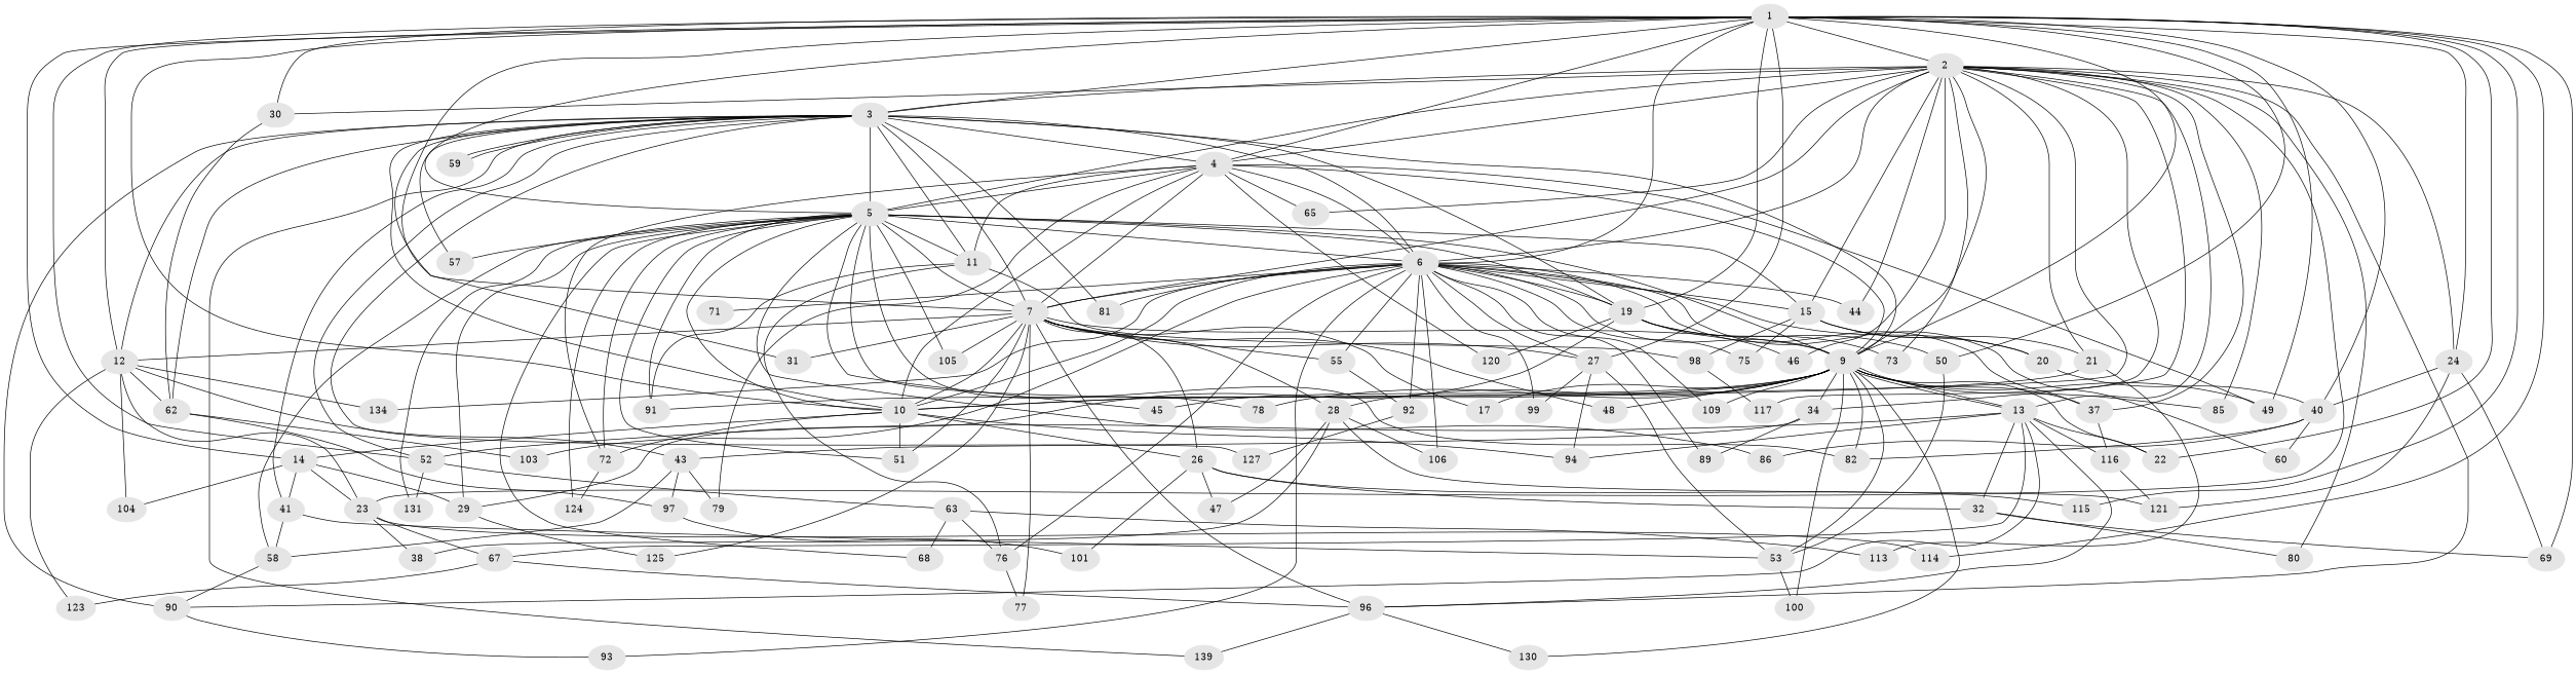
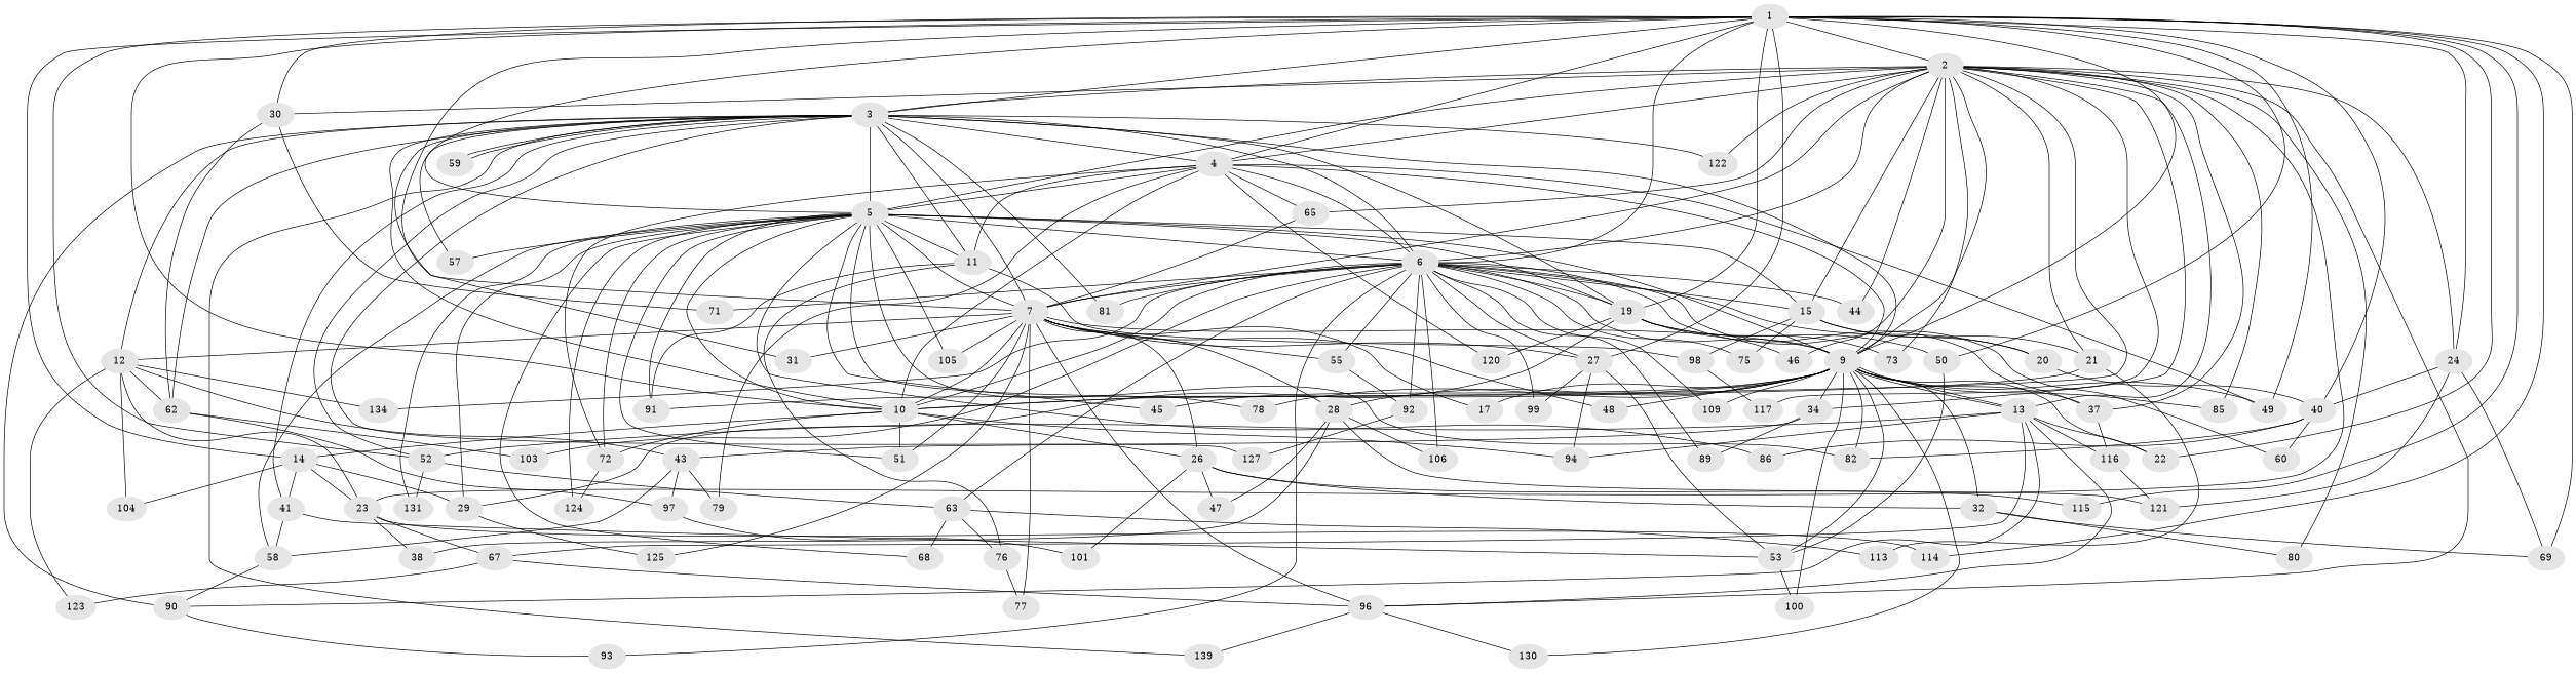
  graph {
    node [color=gray90 style=filled]
    1 [super="+33"]
    2 [super="+39"]
    3 [super="+36"]
    4 [super="+16"]
    5 [super="+8"]
    6 [super="+25"]
    7 [super="+64"]
    9 [super="+74"]
    10 [super="+35"]
    12 [super="+113"]
    14 [super="+42"]
    19 [super="+102"]
    22 [super="+112"]
    24
    27 [super="+129"]
    30
    40 [super="+70"]
    49 [super="+135"]
    50
    52 [super="+110"]
    69
    114
    115
    13 [super="+54"]
    15 [super="+18"]
    21 [super="+111"]
    23 [super="+128"]
    34
    37 [super="+61"]
    44
    46
    65
    73
    80
    85
    96 [super="+130"]
    117
+   122
    11 [super="+87"]
    31
    41 [super="+83"]
    57
    59
    62 [super="+88"]
    81
    90
    127
    139
    72 [super="+84"]
    79
    120
    29 [super="+136"]
    45
    51
    58 [super="+137"]
    68
    78
    82 [super="+108"]
    86
    91
    105
    124
    131
    20
    55
    60
    63
    71
    75
    89
    92
    93
    99
    103
    106
    109
    134
    17
    26
    28 [super="+126"]
    48
    77 [super="+133"]
    125
    32 [super="+95"]
    53 [super="+66"]
    100
    n87 [label=130]
    94 [super="+119"]
    43 [super="+107"]
    104
    123
    121
    67 [super="+138"]
    116
    98
    n96 [label=113]
    38
    76
    97
    47
    101
    1 -- 2
    1 -- 3
    1 -- 4
    1 -- 5 [weight=2]
    1 -- 6
    1 -- 7
    1 -- 9
    1 -- 10
-   1 -- 12
    1 -- 14
    1 -- 19
    1 -- 22
    1 -- 24
    1 -- 27
    1 -- 30
    1 -- 40
    1 -- 49
    1 -- 50
    1 -- 52
    1 -- 69
    1 -- 114 [weight=2]
    1 -- 115
    2 -- 3
    2 -- 4
    2 -- 5 [weight=3]
    2 -- 6
    2 -- 7
    2 -- 9
    2 -- 10
    2 -- 24
    2 -- 30
    2 -- 13
    2 -- 15
    2 -- 21
    2 -- 23
    2 -- 34
    2 -- 37
    2 -- 44
    2 -- 46
    2 -- 65
    2 -- 73
    2 -- 80
    2 -- 85
    2 -- 96
    2 -- 117
+   2 -- 122
    3 -- 4
    3 -- 5 [weight=2]
    3 -- 6 [weight=2]
    3 -- 7
    3 -- 9 [weight=2]
    3 -- 10
    3 -- 12
    3 -- 19
    3 -- 52
+   3 -- 122
    3 -- 11
    3 -- 31
    3 -- 41
    3 -- 57
    3 -- 59
    3 -- 59
    3 -- 62
    3 -- 81
    3 -- 90
    3 -- 127
    3 -- 139
    4 -- 5 [weight=2]
    4 -- 6
-   4 -- 7
+   65 -- 7
    4 -- 9 [weight=2]
    4 -- 10
    4 -- 49
    4 -- 65
    4 -- 11
    4 -- 72
    4 -- 79
    4 -- 120
    5 -- 6 [weight=2]
    5 -- 7 [weight=2]
    5 -- 9 [weight=2]
    5 -- 10 [weight=2]
    5 -- 19
    5 -- 15
    5 -- 11
    5 -- 57
    5 -- 72
    5 -- 29
    5 -- 45
    5 -- 51
    5 -- 58
    5 -- 68
    5 -- 78
    5 -- 82
    5 -- 86
    5 -- 91
    5 -- 105
    5 -- 124
    5 -- 131
    6 -- 7
    6 -- 9 [weight=2]
    6 -- 10
    6 -- 19
    6 -- 27
    6 -- 15
    6 -- 37
    6 -- 44
    6 -- 81
    6 -- 20
    6 -- 55
    6 -- 60
-   6 -- 76
+   6 -- 63
    6 -- 71
    6 -- 75
    6 -- 89
    6 -- 92
    6 -- 93
    6 -- 99
    6 -- 103
    6 -- 106
    6 -- 109
    6 -- 134
    7 -- 9
    7 -- 10
    7 -- 12
    7 -- 27
    7 -- 96
    7 -- 31
    7 -- 51
    7 -- 105
    7 -- 55
    7 -- 17
    7 -- 26
    7 -- 28
    7 -- 48
    7 -- 77
    7 -- 125
    9 -- 10 [weight=2]
    9 -- 22
    9 -- 49
    9 -- 13
    9 -- 13
    9 -- 34
    9 -- 37
    9 -- 85
    9 -- 45
    9 -- 78
    9 -- 82
    9 -- 109
    9 -- 17
    9 -- 28
    9 -- 48
-   13 -- 32
+   9 -- 32
    9 -- 53
    9 -- 100
    9 -- n87
    10 -- 14
    10 -- 72
    10 -- 51
    10 -- 26
    10 -- 94
    12 -- 23
    12 -- 62
    12 -- 134
    12 -- 43
    12 -- 104
    12 -- 123
    14 -- 23
    14 -- 41
    14 -- 29
    14 -- 104
    19 -- 50
    19 -- 46
    19 -- 73
    19 -- 120
    19 -- 29
    24 -- 40
    24 -- 69
    24 -- 121
    27 -- 99
    27 -- 53
    27 -- 94
    30 -- 62
+   30 -- 71
    40 -- 82
    40 -- 86
    40 -- 60
    50 -- 53
    52 -- 131
    52 -- 63
    13 -- 22
    13 -- 52
    13 -- 96
    13 -- 90
    13 -- 94
    13 -- 67
    13 -- 116
    15 -- 21
    15 -- 20
    15 -- 75
    15 -- 98
    21 -- 91
    21 -- n96
    23 -- 114
    23 -- 67
    23 -- 38
    34 -- 89
    34 -- 43
    37 -- 116
    96 -- 139
    96 -- n87
    11 -- 91
    11 -- 98
    11 -- 76
    41 -- 58
    41 -- 53
    62 -- 103
    62 -- 97
    90 -- 93
    72 -- 124
    29 -- 125
    58 -- 90
    20 -- 40
    55 -- 92
    63 -- 68
    63 -- n96
    63 -- 76
    92 -- 127
    26 -- 115
    26 -- 32
    26 -- 47
    26 -- 101
    28 -- 106
    28 -- 121
    28 -- 38
    28 -- 47
    32 -- 69
    32 -- 80
    53 -- 100
    43 -- 79
    43 -- 58
    43 -- 97
    67 -- 96
    67 -- 123
    116 -- 121
    98 -- 117
    76 -- 77
    97 -- 101
  }
